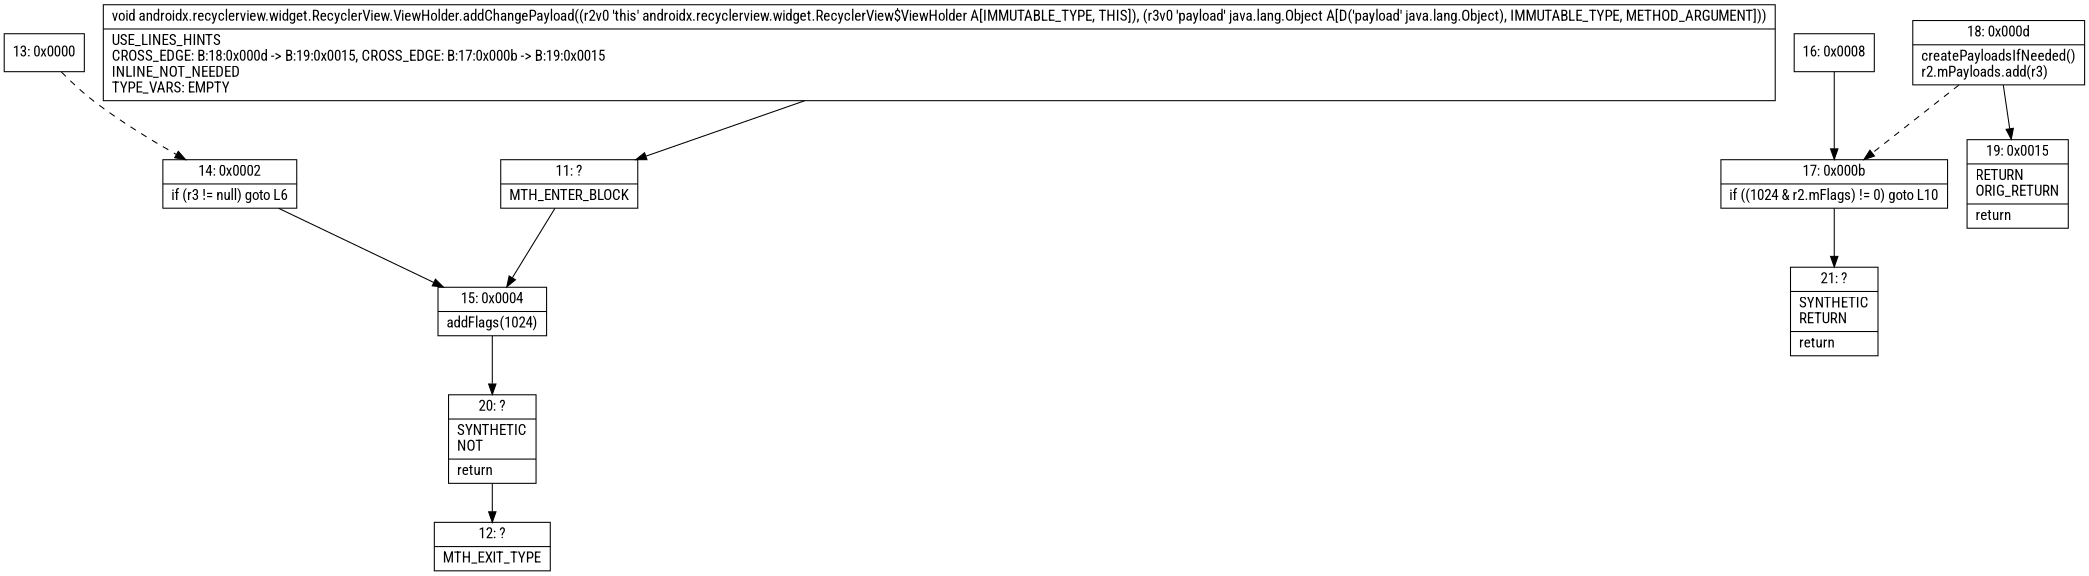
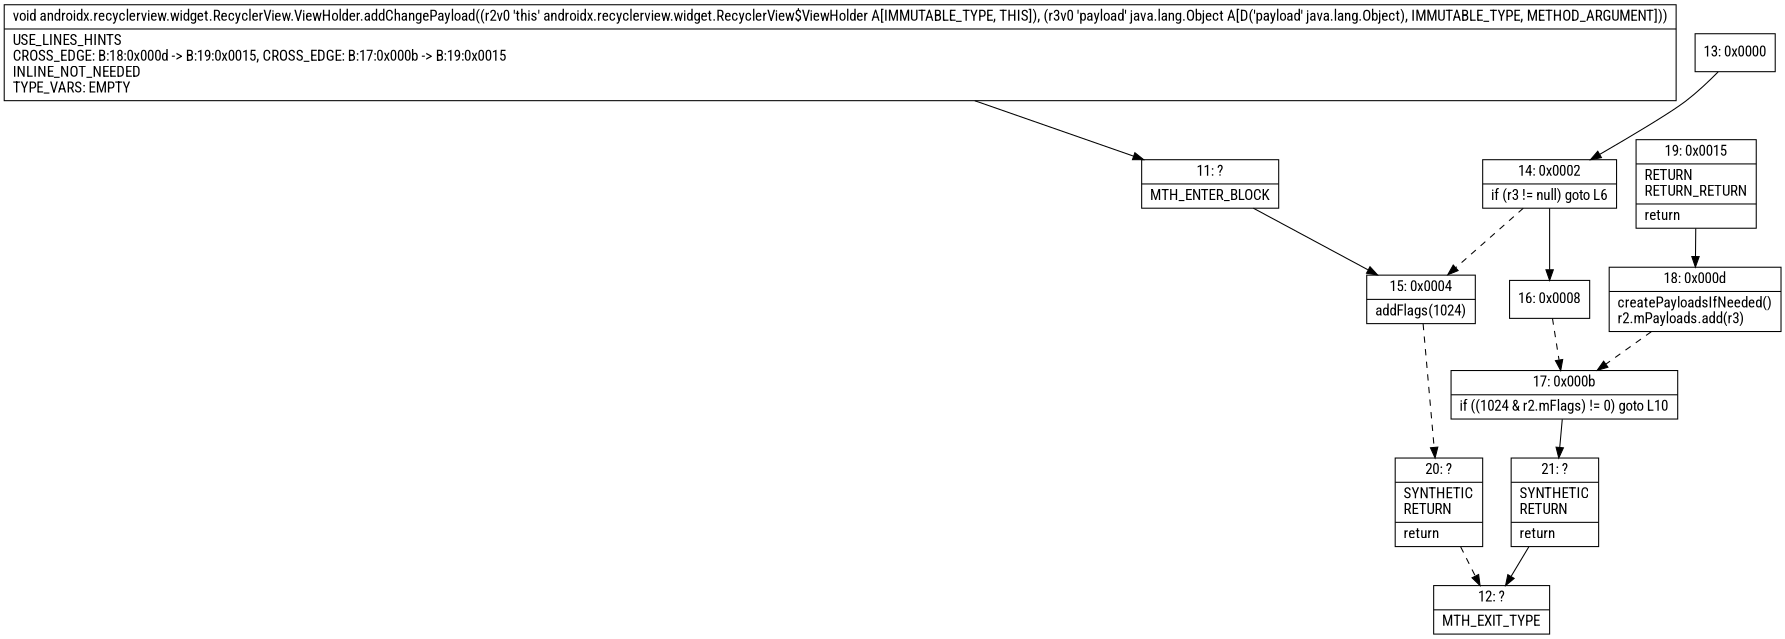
  digraph {
    fontname="Roboto Condensed"
    node [fontname="Roboto Condensed" shape=record]
    edge [fontname="Roboto Condensed"]
    n1 [label="{11\:\ ?|MTH_ENTER_BLOCK\l}"]
    n2 [label="{15\:\ 0x0004|addFlags(1024)\l}"]
    n3 [label="{13\:\ 0x0000}"]
    n4 [label="{14\:\ 0x0002|if (r3 != null) goto L6\l}"]
    n5 [label="{16\:\ 0x0008}"]
-   n6 [label="{20\:\ ?|SYNTHETIC\lNOT\l|return\l}"]
+   n6 [label="{20\:\ ?|SYNTHETIC\lRETURN\l|return\l}"]
    n7 [label="{17\:\ 0x000b|if ((1024 & r2.mFlags) != 0) goto L10\l}"]
    n8 [label="{12\:\ ?|MTH_EXIT_TYPE\l}"]
    n9 [label="{21\:\ ?|SYNTHETIC\lRETURN\l|return\l}"]
    n10 [label="{18\:\ 0x000d|createPayloadsIfNeeded()\lr2.mPayloads.add(r3)\l}"]
-   n11 [label="{19\:\ 0x0015|RETURN\lORIG_RETURN\l|return\l}"]
+   n11 [label="{19\:\ 0x0015|RETURN\lRETURN_RETURN\l|return\l}"]
    n12 [label="{void androidx.recyclerview.widget.RecyclerView.ViewHolder.addChangePayload((r2v0 'this' androidx.recyclerview.widget.RecyclerView$ViewHolder A[IMMUTABLE_TYPE, THIS]), (r3v0 'payload' java.lang.Object A[D('payload' java.lang.Object), IMMUTABLE_TYPE, METHOD_ARGUMENT]))  | USE_LINES_HINTS\lCROSS_EDGE: B:18:0x000d \-\> B:19:0x0015, CROSS_EDGE: B:17:0x000b \-\> B:19:0x0015\lINLINE_NOT_NEEDED\lTYPE_VARS: EMPTY\l}"]
    n1 -> n2
-   n2 -> n6
-   n3 -> n4 [style=dashed]
-   n4 -> n2 [style=solid]
-   n5 -> n7
-   n6 -> n8
+   n2 -> n6 [style=dashed]
+   n3 -> n4
+   n4 -> n2 [style=dashed]
+   n4 -> n5
+   n5 -> n7 [style=dashed]
+   n6 -> n8 [style=dashed]
    n7 -> n9
+   n9 -> n8
    n10 -> n7 [style=dashed]
-   n10 -> n11
+   n11 -> n10
    n12 -> n1
  }
